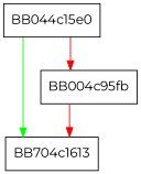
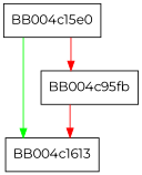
  digraph {
    fontname=Montserrat
    splines=ortho
    node [fontname=Montserrat shape=box]
    edge [color=red fontname=Montserrat]
-   BB004c15e0 [label=BB044c15e0]
-   BB004c1613 [label=BB704c1613]
+   BB004c15e0
+   BB004c1613
    n3 [label=BB004c95fb]
    BB004c15e0 -> BB004c1613 [color=green]
    BB004c15e0 -> n3
    n3 -> BB004c1613
  }
